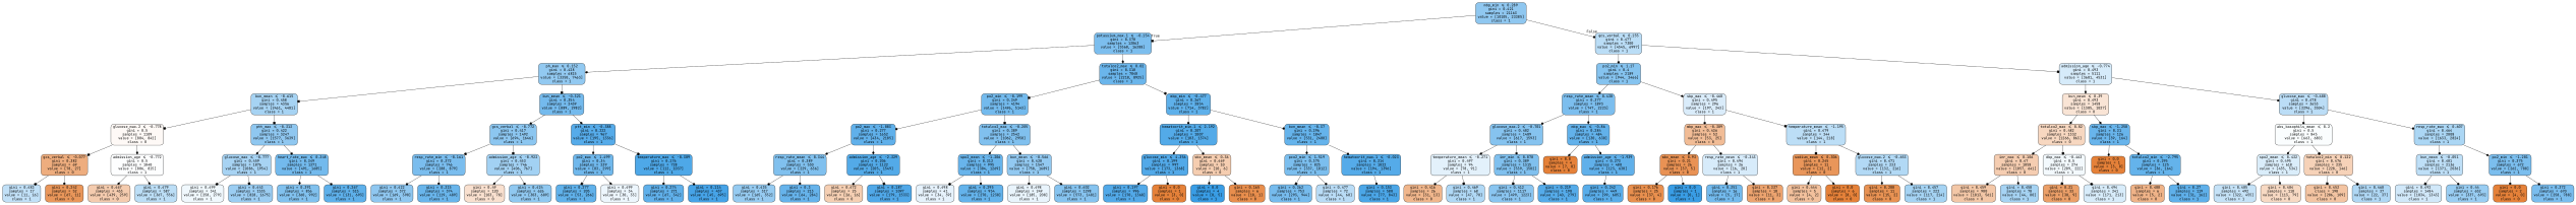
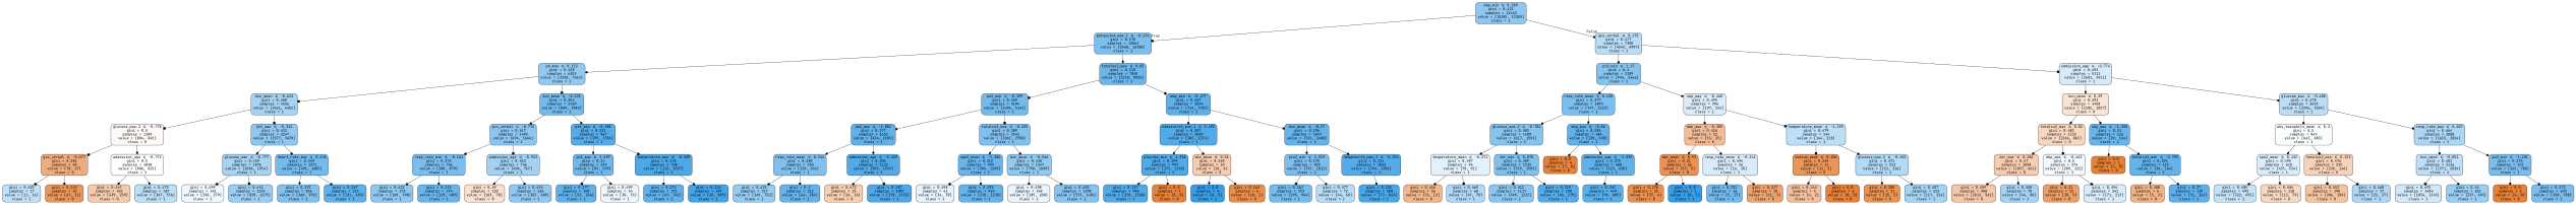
  digraph {
    fontname="JetBrains Mono"
    node [color=black fillcolor="#e58139" fontname="JetBrains Mono" shape=box style="filled, rounded"]
    edge [arrowhead=dot fontname="JetBrains Mono"]
    n1 [fillcolor="#8fc7f0" label="mbp_min <= 0.289\ngini = 0.421\nsamples = 21163\nvalue = [10105, 23385]\nclass = 1"]
    n2 [fillcolor="#7cbeee" label="potassium_max.1 <= -0.154\ngini = 0.378\nsamples = 13863\nvalue = [5560, 16388]\nclass = 1"]
    n3 [fillcolor="#baddf6" label="gcs_verbal <= 0.155\ngini = 0.477\nsamples = 7300\nvalue = [4545, 6997]\nclass = 1"]
    n4 [fillcolor="#92c9f1" label="ph_max <= 0.152\ngini = 0.428\nsamples = 6815\nvalue = [3350, 7463]\nclass = 1"]
    n5 [fillcolor="#6ab5eb" label="totalco2_max <= 0.02\ngini = 0.318\nsamples = 7048\nvalue = [2210, 8925]\nclass = 1"]
    n6 [fillcolor="#85c3ef" label="po2_min <= 1.17\ngini = 0.4\nsamples = 2189\nvalue = [944, 2466]\nclass = 1"]
    n7 [fillcolor="#d6ebfa" label="admission_age <= -0.774\ngini = 0.493\nsamples = 5111\nvalue = [3601, 4531]\nclass = 1"]
    n8 [fillcolor="#a6d3f3" label="bun_mean <= -0.615\ngini = 0.458\nsamples = 4356\nvalue = [2461, 4481]\nclass = 1"]
    n9 [fillcolor="#74baed" label="bun_mean <= -0.321\ngini = 0.354\nsamples = 2459\nvalue = [889, 2982]\nclass = 1"]
    n10 [fillcolor="#73baed" label="po2_min <= -0.199\ngini = 0.349\nsamples = 4194\nvalue = [1496, 5143]\nclass = 1"]
    n11 [fillcolor="#5eb0ea" label="mbp_min <= -0.477\ngini = 0.267\nsamples = 2854\nvalue = [714, 3782]\nclass = 1"]
    n12 [fillcolor="#fef9f6" label="glucose_max.2 <= -0.778\ngini = 0.5\nsamples = 1109\nvalue = [884, 842]\nclass = 0"]
    n13 [fillcolor="#8fc7f0" label="ptt_max <= -0.313\ngini = 0.422\nsamples = 3247\nvalue = [1577, 3639]\nclass = 1"]
    n14 [fillcolor="#8cc6f0" label="gcs_verbal <= -0.772\ngini = 0.417\nsamples = 1492\nvalue = [694, 1646]\nclass = 1"]
    n15 [fillcolor="#56abe9" label="ptt_min <= -0.388\ngini = 0.222\nsamples = 967\nvalue = [195, 1336]\nclass = 1"]
    n16 [fillcolor="#eead7e" label="gcs_verbal <= -0.077\ngini = 0.382\nsamples = 69\nvalue = [78, 27]\nclass = 0"]
    n17 [fillcolor="#fdfeff" label="admission_age <= -0.772\ngini = 0.5\nsamples = 1040\nvalue = [806, 815]\nclass = 1"]
    n18 [fillcolor="#a7d3f3" label="glucose_max <= -0.777\ngini = 0.459\nsamples = 1876\nvalue = [1086, 1954]\nclass = 1"]
    n19 [fillcolor="#73baed" label="heart_rate_max <= 0.348\ngini = 0.349\nsamples = 1371\nvalue = [491, 1685]\nclass = 1"]
    n20 [fillcolor="#c1e0f7" label="gini = 0.483\nsamples = 17\nvalue = [11, 16]\nclass = 1"]
    n21 [fillcolor="#e9965a" label="gini = 0.242\nsamples = 52\nvalue = [67, 11]\nclass = 0"]
    n22 [fillcolor="#f4cbae" label="gini = 0.467\nsamples = 453\nvalue = [439, 259]\nclass = 0"]
    n23 [fillcolor="#bcdef6" label="gini = 0.479\nsamples = 587\nvalue = [367, 556]\nclass = 1"]
    n24 [fillcolor="#f0f8fd" label="gini = 0.499\nsamples = 341\nvalue = [258, 279]\nclass = 1"]
    n25 [fillcolor="#9bcdf2" label="gini = 0.443\nsamples = 1535\nvalue = [828, 1675]\nclass = 1"]
    n26 [fillcolor="#81c1ee" label="gini = 0.391\nsamples = 856\nvalue = [360, 992]\nclass = 1"]
    n27 [fillcolor="#5eb0ea" label="gini = 0.267\nsamples = 515\nvalue = [131, 693]\nclass = 1"]
    n28 [fillcolor="#7abdee" label="resp_rate_min <= -0.161\ngini = 0.372\nsamples = 746\nvalue = [288, 879]\nclass = 1"]
    n29 [fillcolor="#a2d1f3" label="admission_age <= -0.922\ngini = 0.453\nsamples = 746\nvalue = [406, 767]\nclass = 1"]
    n30 [fillcolor="#70b8ec" label="po2_max <= 1.499\ngini = 0.34\nsamples = 239\nvalue = [83, 299]\nclass = 1"]
    n31 [fillcolor="#4ea8e8" label="temperature_max <= -0.309\ngini = 0.176\nsamples = 728\nvalue = [112, 1037]\nclass = 1"]
    n32 [fillcolor="#8fc7f0" label="gini = 0.422\nsamples = 372\nvalue = [169, 390]\nclass = 1"]
    n33 [fillcolor="#69b5eb" label="gini = 0.315\nsamples = 374\nvalue = [119, 489]\nclass = 1"]
    n34 [fillcolor="#f9e0cf" label="gini = 0.49\nsamples = 120\nvalue = [103, 78]\nclass = 0"]
    n35 [fillcolor="#90c8f0" label="gini = 0.424\nsamples = 626\nvalue = [303, 689]\nclass = 1"]
    n36 [fillcolor="#60b1ea" label="gini = 0.277\nsamples = 205\nvalue = [53, 266]\nclass = 1"]
    n37 [fillcolor="#edf6fd" label="gini = 0.499\nsamples = 34\nvalue = [30, 33]\nclass = 1"]
    n38 [fillcolor="#60b0ea" label="gini = 0.274\nsamples = 271\nvalue = [67, 342]\nclass = 1"]
    n39 [fillcolor="#46a3e7" label="gini = 0.114\nsamples = 457\nvalue = [45, 695]\nclass = 1"]
    n40 [fillcolor="#60b0ea" label="po2_max <= -1.083\ngini = 0.277\nsamples = 1652\nvalue = [434, 2185]\nclass = 1"]
    n41 [fillcolor="#80c0ee" label="totalco2_max <= -0.205\ngini = 0.389\nsamples = 2542\nvalue = [1062, 2958]\nclass = 1"]
    n42 [fillcolor="#53aae8" label="hematocrit_min.1 <= 2.192\ngini = 0.207\nsamples = 1007\nvalue = [183, 1374]\nclass = 1"]
    n43 [fillcolor="#65b3eb" label="bun_mean <= -0.37\ngini = 0.296\nsamples = 1847\nvalue = [531, 2408]\nclass = 1"]
    n44 [fillcolor="#80c0ee" label="resp_rate_mean <= 0.344\ngini = 0.389\nsamples = 530\nvalue = [229, 636]\nclass = 1"]
    n45 [fillcolor="#53aae8" label="admission_age <= -2.329\ngini = 0.206\nsamples = 1122\nvalue = [205, 1549]\nclass = 1"]
    n46 [fillcolor="#68b4eb" label="spo2_mean <= -1.206\ngini = 0.312\nsamples = 995\nvalue = [304, 1269]\nclass = 1"]
    n47 [fillcolor="#92c9f1" label="bun_mean <= -0.566\ngini = 0.428\nsamples = 1547\nvalue = [758, 1689]\nclass = 1"]
    n48 [fillcolor="#96cbf1" label="gini = 0.435\nsamples = 317\nvalue = [165, 352]\nclass = 1"]
    n49 [fillcolor="#66b3eb" label="gini = 0.3\nsamples = 213\nvalue = [64, 284]\nclass = 1"]
    n50 [fillcolor="#f5cfb3" label="gini = 0.472\nsamples = 25\nvalue = [26, 16]\nclass = 0"]
    n51 [fillcolor="#50a8e8" label="gini = 0.187\nsamples = 1097\nvalue = [179, 1533]\nclass = 1"]
    n52 [fillcolor="#e6f2fc" label="gini = 0.498\nsamples = 41\nvalue = [34, 39]\nclass = 1"]
    n53 [fillcolor="#64b3eb" label="gini = 0.295\nsamples = 954\nvalue = [270, 1230]\nclass = 1"]
    n54 [fillcolor="#e9f4fc" label="gini = 0.498\nsamples = 249\nvalue = [185, 208]\nclass = 1"]
    n55 [fillcolor="#86c3ef" label="gini = 0.402\nsamples = 1298\nvalue = [573, 1481]\nclass = 1"]
    n56 [fillcolor="#52a9e8" label="glucose_min <= 4.356\ngini = 0.199\nsamples = 997\nvalue = [173, 1368]\nclass = 1"]
    n57 [fillcolor="#f5cdb0" label="wbc_mean <= 0.36\ngini = 0.469\nsamples = 10\nvalue = [10, 6]\nclass = 0"]
    n58 [fillcolor="#7bbeee" label="pco2_min <= 1.519\ngini = 0.375\nsamples = 825\nvalue = [337, 1012]\nclass = 1"]
    n59 [fillcolor="#55abe9" label="hematocrit_max.1 <= -0.023\ngini = 0.214\nsamples = 1022\nvalue = [194, 1396]\nclass = 1"]
    n60 [fillcolor="#52a9e8" label="gini = 0.197\nsamples = 996\nvalue = [170, 1368]\nclass = 1"]
    n61 [label="gini = 0.0\nsamples = 1\nvalue = [3, 0]\nclass = 0"]
    n62 [fillcolor="#399de5" label="gini = 0.0\nsamples = 4\nvalue = [0, 5]\nclass = 1"]
    n63 [fillcolor="#e88e4d" label="gini = 0.165\nsamples = 6\nvalue = [10, 1]\nclass = 0"]
    n64 [fillcolor="#76bbed" label="gini = 0.362\nsamples = 753\nvalue = [293, 944]\nclass = 1"]
    n65 [fillcolor="#b9dcf6" label="gini = 0.477\nsamples = 72\nvalue = [44, 68]\nclass = 1"]
    n66 [fillcolor="#4ba6e7" label="gini = 0.153\nsamples = 580\nvalue = [77, 843]\nclass = 1"]
    n67 [fillcolor="#7cbeee" label="resp_rate_mean <= 0.438\ngini = 0.377\nsamples = 1893\nvalue = [747, 2223]\nclass = 1"]
    n68 [fillcolor="#daecfa" label="sbp_max <= -0.468\ngini = 0.495\nsamples = 296\nvalue = [197, 243]\nclass = 1"]
    n69 [fillcolor="#f9e4d5" label="bun_mean <= 0.39\ngini = 0.493\nsamples = 1458\nvalue = [1305, 1027]\nclass = 0"]
    n70 [fillcolor="#bbddf6" label="glucose_max <= -0.688\ngini = 0.478\nsamples = 3653\nvalue = [2296, 3504]\nclass = 1"]
    n71 [fillcolor="#86c3ef" label="glucose_max.2 <= -0.701\ngini = 0.402\nsamples = 1409\nvalue = [617, 1593]\nclass = 1"]
    n72 [fillcolor="#62b1ea" label="mbp_max <= -0.86\ngini = 0.284\nsamples = 484\nvalue = [130, 630]\nclass = 1"]
    n73 [fillcolor="#f1bc96" label="mbp_max <= -0.389\ngini = 0.436\nsamples = 52\nvalue = [53, 25]\nclass = 0"]
    n74 [fillcolor="#bcdef6" label="temperature_mean <= -1.195\ngini = 0.479\nsamples = 244\nvalue = [144, 218]\nclass = 1"]
    n75 [fillcolor="#e3f1fb" label="temperature_mean <= -0.271\ngini = 0.497\nsamples = 94\nvalue = [78, 91]\nclass = 1"]
    n76 [fillcolor="#80c0ee" label="inr_min <= 0.078\ngini = 0.389\nsamples = 1315\nvalue = [539, 1502]\nclass = 1"]
    n77 [label="gini = 0.0\nsamples = 4\nvalue = [7, 0]\nclass = 0"]
    n78 [fillcolor="#60b0ea" label="admission_age <= -1.939\ngini = 0.273\nsamples = 480\nvalue = [123, 630]\nclass = 1"]
    n79 [fillcolor="#f0b68c" label="gini = 0.416\nsamples = 26\nvalue = [31, 13]\nclass = 0"]
    n80 [fillcolor="#b0d8f5" label="gini = 0.469\nsamples = 68\nvalue = [47, 78]\nclass = 1"]
    n81 [fillcolor="#8ac5f0" label="gini = 0.412\nsamples = 1117\nvalue = [499, 1223]\nclass = 1"]
    n82 [fillcolor="#55abe9" label="gini = 0.219\nsamples = 198\nvalue = [40, 279]\nclass = 1"]
    n83 [fillcolor="#59ade9" label="gini = 0.242\nsamples = 449\nvalue = [99, 605]\nclass = 1"]
    n84 [fillcolor="#e99254" label="wbc_mean <= 0.93\ngini = 0.21\nsamples = 26\nvalue = [37, 5]\nclass = 0"]
    n85 [fillcolor="#d7ebfa" label="resp_rate_mean <= -0.343\ngini = 0.494\nsamples = 26\nvalue = [16, 20]\nclass = 1"]
    n86 [fillcolor="#e9965a" label="sodium_mean <= 0.306\ngini = 0.245\nsamples = 11\nvalue = [12, 2]\nclass = 0"]
    n87 [fillcolor="#b2d9f5" label="glucose_max.2 <= -0.653\ngini = 0.471\nsamples = 233\nvalue = [132, 216]\nclass = 1"]
    n88 [fillcolor="#e88f4e" label="gini = 0.176\nsamples = 25\nvalue = [37, 4]\nclass = 0"]
    n89 [fillcolor="#399de5" label="gini = 0.0\nsamples = 1\nvalue = [0, 1]\nclass = 1"]
    n90 [fillcolor="#73baed" label="gini = 0.351\nsamples = 16\nvalue = [5, 17]\nclass = 1"]
    n91 [fillcolor="#eca36f" label="gini = 0.337\nsamples = 10\nvalue = [11, 3]\nclass = 0"]
    n92 [fillcolor="#f2c09c" label="gini = 0.444\nsamples = 5\nvalue = [4, 2]\nclass = 0"]
    n93 [label="gini = 0.0\nsamples = 6\nvalue = [8, 0]\nclass = 0"]
    n94 [fillcolor="#e89253" label="gini = 0.208\nsamples = 11\nvalue = [15, 2]\nclass = 0"]
    n95 [fillcolor="#a5d3f3" label="gini = 0.457\nsamples = 222\nvalue = [117, 214]\nclass = 1"]
    n96 [fillcolor="#f7d7c0" label="totalco2_max <= 0.02\ngini = 0.482\nsamples = 1332\nvalue = [1266, 863]\nclass = 0"]
    n97 [fillcolor="#68b4eb" label="sbp_max <= -1.258\ngini = 0.31\nsamples = 126\nvalue = [39, 164]\nclass = 1"]
    n98 [fillcolor="#fafdfe" label="abs_basophils_mean <= 0.2\ngini = 0.5\nsamples = 845\nvalue = [663, 680]\nclass = 1"]
    n99 [fillcolor="#abd6f4" label="resp_rate_max <= 0.607\ngini = 0.464\nsamples = 2808\nvalue = [1633, 2824]\nclass = 1"]
    n100 [fillcolor="#f5cdb1" label="inr_max <= 0.106\ngini = 0.47\nsamples = 1058\nvalue = [1057, 641]\nclass = 0"]
    n101 [fillcolor="#f3f9fd" label="dbp_max <= -0.463\ngini = 0.5\nsamples = 274\nvalue = [209, 222]\nclass = 1"]
    n102 [label="gini = 0.0\nsamples = 1\nvalue = [3, 0]\nclass = 0"]
    n103 [fillcolor="#64b3eb" label="totalco2_min <= -2.795\ngini = 0.295\nsamples = 125\nvalue = [36, 164]\nclass = 1"]
    n104 [fillcolor="#f3c7a7" label="gini = 0.459\nsamples = 980\nvalue = [1013, 561]\nclass = 0"]
    n105 [fillcolor="#a6d3f3" label="gini = 0.458\nsamples = 78\nvalue = [44, 80]\nclass = 1"]
    n106 [fillcolor="#eb9f68" label="gini = 0.31\nsamples = 33\nvalue = [38, 9]\nclass = 0"]
    n107 [fillcolor="#d8ecfa" label="gini = 0.494\nsamples = 241\nvalue = [171, 213]\nclass = 1"]
    n108 [fillcolor="#efb388" label="gini = 0.408\nsamples = 6\nvalue = [5, 2]\nclass = 0"]
    n109 [fillcolor="#5fb0ea" label="gini = 0.27\nsamples = 119\nvalue = [31, 162]\nclass = 1"]
    n110 [fillcolor="#daedfa" label="spo2_mean <= 0.432\ngini = 0.495\nsamples = 610\nvalue = [435, 534]\nclass = 1"]
    n111 [fillcolor="#f6d2b8" label="totalco2_min <= 0.122\ngini = 0.476\nsamples = 235\nvalue = [228, 146]\nclass = 0"]
    n112 [fillcolor="#bedff7" label="bun_mean <= -0.051\ngini = 0.481\nsamples = 2136\nvalue = [1371, 2036]\nclass = 1"]
    n113 [fillcolor="#7bbeee" label="po2_min <= -1.201\ngini = 0.375\nsamples = 672\nvalue = [262, 788]\nclass = 1"]
    n114 [fillcolor="#c5e2f7" label="gini = 0.485\nsamples = 492\nvalue = [322, 455]\nclass = 1"]
    n115 [fillcolor="#f7d9c3" label="gini = 0.484\nsamples = 118\nvalue = [113, 79]\nclass = 0"]
-   n116 [fillcolor="#f3c4a2" label="gini = 0.453\nclass = 198\nvalue = [206, 109]\nclass = 0"]
+   n116 [fillcolor="#f3c4a2" label="gini = 0.453\nsamples = 198\nvalue = [206, 109]\nclass = 0"]
    n117 [fillcolor="#afd7f4" label="gini = 0.468\nsamples = 37\nvalue = [22, 37]\nclass = 1"]
    n118 [fillcolor="#d1e8f9" label="gini = 0.492\nsamples = 1484\nvalue = [1034, 1343]\nclass = 1"]
    n119 [fillcolor="#99cdf2" label="gini = 0.44\nsamples = 652\nvalue = [337, 693]\nclass = 1"]
    n120 [label="gini = 0.0\nsamples = 2\nvalue = [4, 0]\nclass = 0"]
    n121 [fillcolor="#7abdee" label="gini = 0.372\nsamples = 670\nvalue = [258, 788]\nclass = 1"]
    n1 -> n2 [arrowhead=box headlabel=True labelangle=45 labeldistance=2.5]
    n1 -> n3 [headlabel=False labelangle=-45 labeldistance=2.5]
    n2 -> n4 [arrowhead=diamond]
    n2 -> n5 [arrowhead=diamond]
    n3 -> n6
    n3 -> n7 [arrowhead=box]
    n4 -> n8 [arrowhead=box]
    n4 -> n9 [arrowhead=box]
    n5 -> n10 [arrowhead=box]
    n5 -> n11 [arrowhead=box]
    n6 -> n67
    n6 -> n68 [arrowhead=diamond]
    n7 -> n69 [arrowhead=diamond]
    n7 -> n70
    n8 -> n12 [arrowhead=box]
    n8 -> n13 [arrowhead=box]
    n9 -> n14
    n9 -> n15 [arrowhead=diamond]
    n10 -> n40
    n10 -> n41 [arrowhead=box]
    n11 -> n42
    n11 -> n43
    n12 -> n16 [arrowhead=box]
    n12 -> n17 [arrowhead=diamond]
    n13 -> n18 [arrowhead=diamond]
    n13 -> n19
    n14 -> n28 [arrowhead=box]
    n14 -> n29 [arrowhead=box]
    n15 -> n30 [arrowhead=diamond]
    n15 -> n31 [arrowhead=box]
    n16 -> n20 [arrowhead=box]
    n16 -> n21
    n17 -> n22 [arrowhead=diamond]
    n17 -> n23 [arrowhead=diamond]
    n18 -> n24 [arrowhead=box]
    n18 -> n25 [arrowhead=box]
    n19 -> n26 [arrowhead=diamond]
    n19 -> n27
    n28 -> n32
    n28 -> n33
    n29 -> n34 [arrowhead=diamond]
    n29 -> n35
    n30 -> n36 [arrowhead=box]
    n30 -> n37 [arrowhead=diamond]
    n31 -> n38
    n31 -> n39
    n40 -> n44 [arrowhead=diamond]
    n40 -> n45 [arrowhead=diamond]
    n41 -> n46 [arrowhead=diamond]
    n41 -> n47
    n42 -> n56 [arrowhead=diamond]
    n42 -> n57
    n43 -> n58 [arrowhead=diamond]
    n43 -> n59
    n44 -> n48
    n44 -> n49
    n45 -> n50
    n45 -> n51 [arrowhead=box]
    n46 -> n52 [arrowhead=box]
    n46 -> n53
    n47 -> n54
    n47 -> n55 [arrowhead=diamond]
    n56 -> n60 [arrowhead=diamond]
    n56 -> n61
    n57 -> n62 [arrowhead=diamond]
    n57 -> n63 [arrowhead=diamond]
    n58 -> n64 [arrowhead=box]
    n58 -> n65
    n59 -> n66
    n67 -> n71
    n67 -> n72 [arrowhead=diamond]
    n68 -> n73
    n68 -> n74 [arrowhead=box]
    n69 -> n96 [arrowhead=diamond]
    n69 -> n97 [arrowhead=diamond]
    n70 -> n98
    n70 -> n99
    n71 -> n75 [arrowhead=diamond]
    n71 -> n76
    n72 -> n77 [arrowhead=diamond]
    n72 -> n78 [arrowhead=diamond]
    n73 -> n84 [arrowhead=diamond]
    n73 -> n85
    n74 -> n86 [arrowhead=box]
    n74 -> n87
    n75 -> n79
    n75 -> n80 [arrowhead=box]
    n76 -> n81 [arrowhead=box]
    n76 -> n82 [arrowhead=diamond]
    n78 -> n83
    n84 -> n88
    n84 -> n89
    n85 -> n90 [arrowhead=box]
    n85 -> n91
    n86 -> n92 [arrowhead=diamond]
    n86 -> n93 [arrowhead=diamond]
    n87 -> n94 [arrowhead=diamond]
    n87 -> n95
    n96 -> n100 [arrowhead=diamond]
    n96 -> n101 [arrowhead=box]
    n97 -> n102 [arrowhead=diamond]
    n97 -> n103
    n98 -> n110 [arrowhead=diamond]
    n98 -> n111 [arrowhead=box]
    n99 -> n112
    n99 -> n113 [arrowhead=diamond]
    n100 -> n104
    n100 -> n105 [arrowhead=diamond]
    n101 -> n106 [arrowhead=box]
    n101 -> n107 [arrowhead=box]
    n103 -> n108 [arrowhead=diamond]
    n103 -> n109
    n110 -> n114
    n110 -> n115 [arrowhead=diamond]
    n111 -> n116 [arrowhead=box]
    n111 -> n117 [arrowhead=box]
    n112 -> n118 [arrowhead=box]
    n112 -> n119
    n113 -> n120
    n113 -> n121
  }
